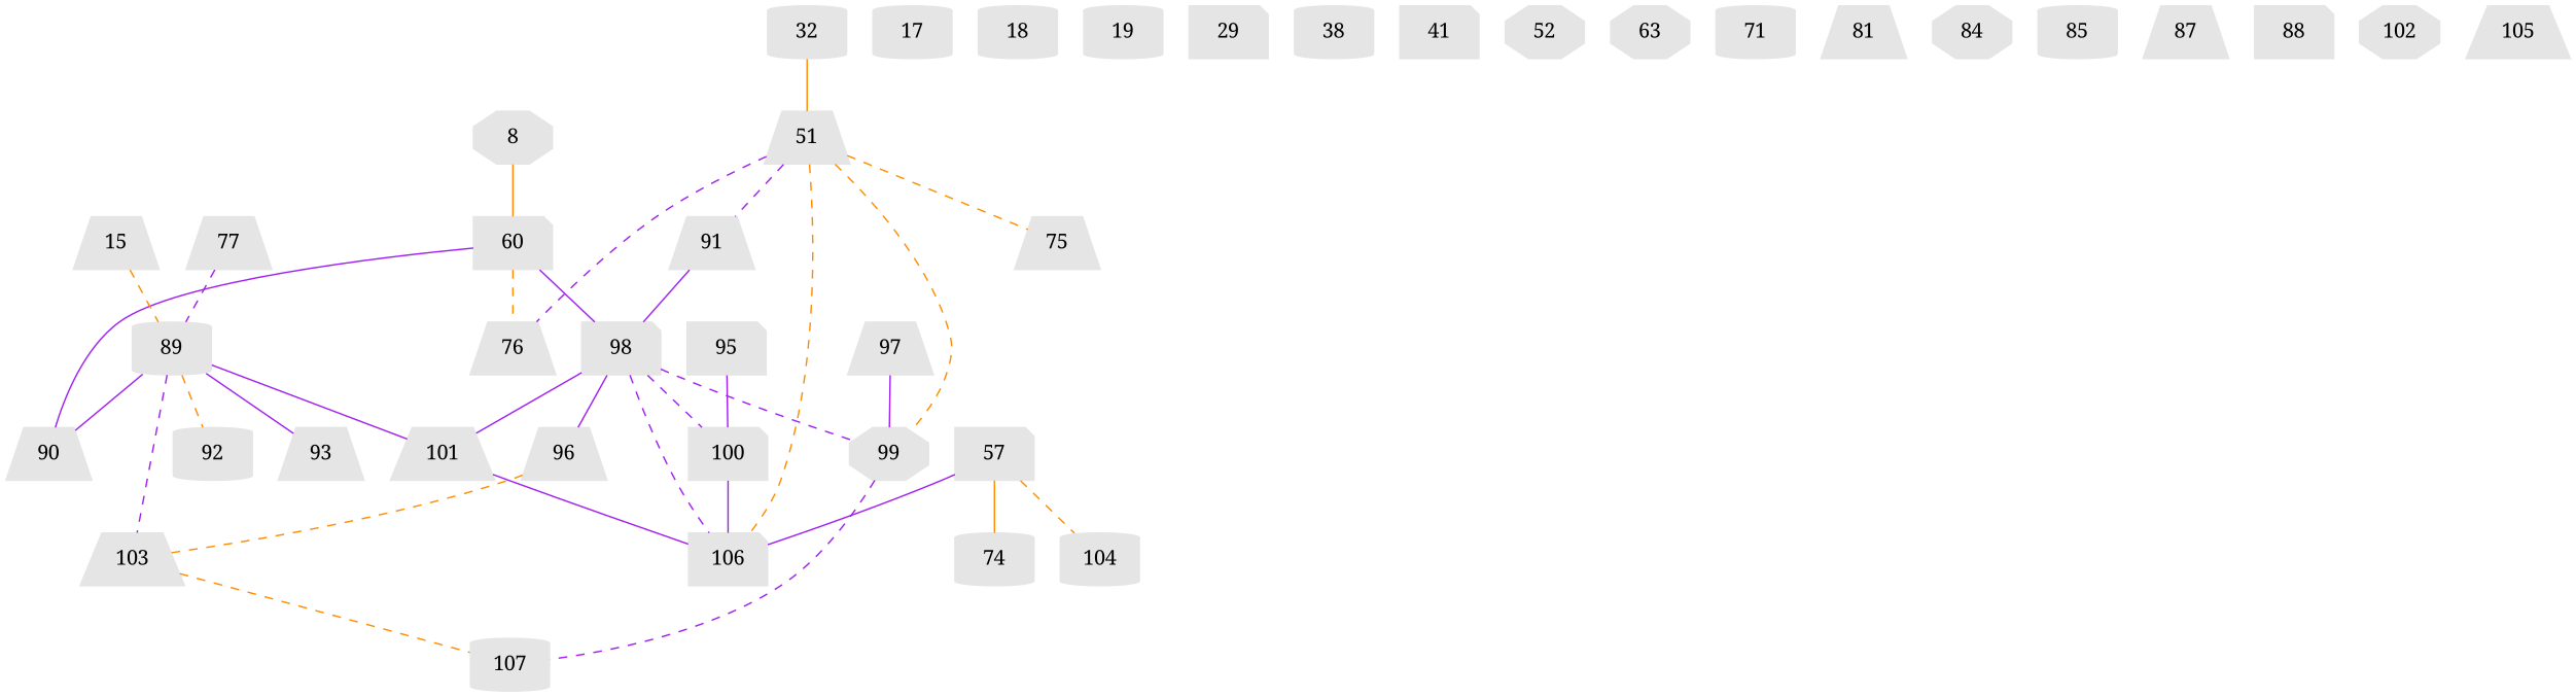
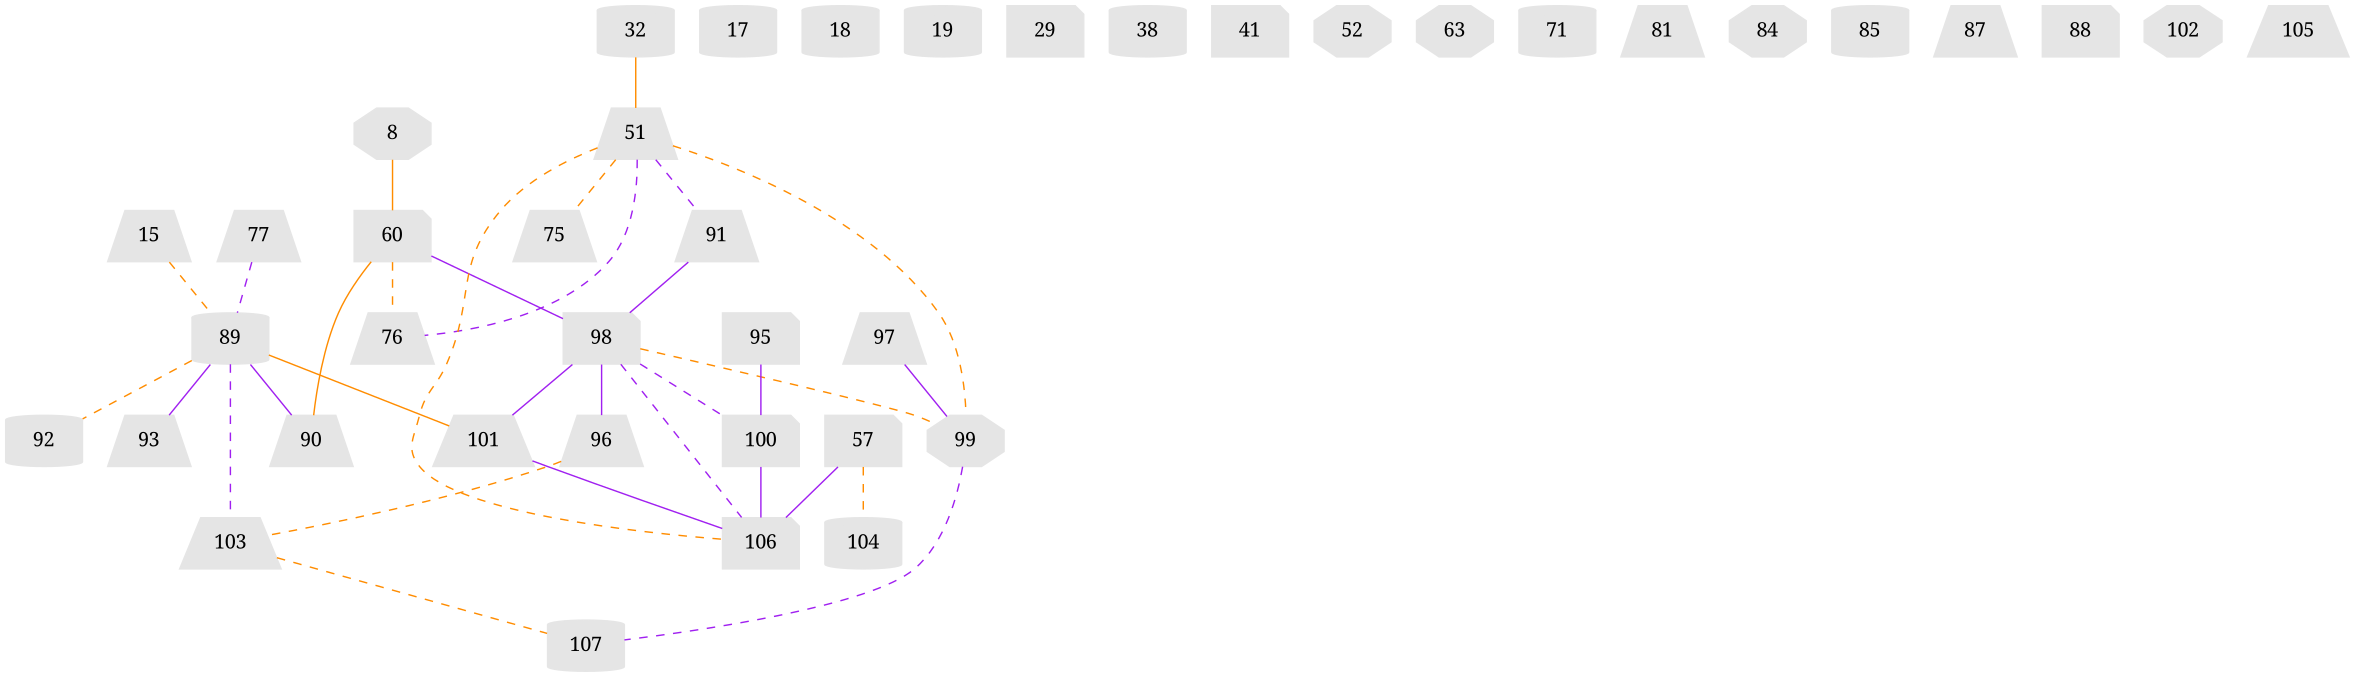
  graph {
    fontname="Noto Serif"
    node [color=gray90 fontname="Noto Serif" shape=trapezium style=filled]
    edge [color=purple fontname="Noto Serif" style=dashed]
    8 [shape=octagon super="+2"]
    60 [shape=note super="+47+54"]
    76
    90
    98 [shape=note super="+80+83"]
    89 [shape=cylinder super="+28+55+67"]
    92 [shape=cylinder]
    93
    101 [super="+45+64"]
    103 [super="+30+68+66"]
    15
    17 [shape=cylinder]
    18 [shape=cylinder]
    19 [shape=cylinder]
    29 [shape=note]
    51 [super="+48"]
    75
    91
    99 [shape=octagon super="+62"]
    106 [shape=note super="+10+23+36+82"]
    32 [shape=cylinder]
    38 [shape=cylinder]
    41 [shape=note]
    107 [shape=cylinder]
    52 [shape=octagon]
    57 [shape=note super="+37"]
-   74 [shape=cylinder super="+59"]
    104 [shape=cylinder super="+7+39+69"]
    100 [shape=note super="+86+94+73"]
    96 [super="+70"]
    63 [shape=octagon]
    71 [shape=cylinder]
    77
    81
    84 [shape=octagon]
    85 [shape=cylinder]
    87 [super="+25"]
    88 [shape=note]
    95 [shape=note]
    97
    102 [shape=octagon]
    105 [super="+56"]
    8 -- 60 [color=darkorange style=solid]
    60 -- 76 [color=darkorange weight=3]
-   60 -- 90 [style=solid]
+   60 -- 90 [color=darkorange style=solid]
    60 -- 98 [style=solid weight=3]
    98 -- 101 [style=solid]
-   98 -- 99
+   98 -- 99 [color=darkorange]
    98 -- 106
    98 -- 100
    98 -- 96 [style=solid weight=3]
    89 -- 90 [style=solid]
    89 -- 92 [color=darkorange]
    89 -- 93 [style=solid]
-   89 -- 101 [style=solid weight=2]
+   89 -- 101 [color=darkorange style=solid weight=2]
    89 -- 103 [weight=3]
    101 -- 106 [style=solid]
    103 -- 107 [color=darkorange]
    15 -- 89 [color=darkorange]
    51 -- 76 [weight=2]
    51 -- 75 [color=darkorange]
    51 -- 91
    51 -- 99 [color=darkorange weight=2]
    51 -- 106 [color=darkorange]
    91 -- 98 [style=solid]
    99 -- 107
    32 -- 51 [color=darkorange style=solid]
    57 -- 106 [style=solid weight=2]
-   57 -- 74 [color=darkorange style=solid weight=2]
    57 -- 104 [color=darkorange]
    100 -- 106 [style=solid weight=2]
    96 -- 103 [color=darkorange]
    77 -- 89
    95 -- 100 [style=solid]
    97 -- 99 [style=solid]
  }
